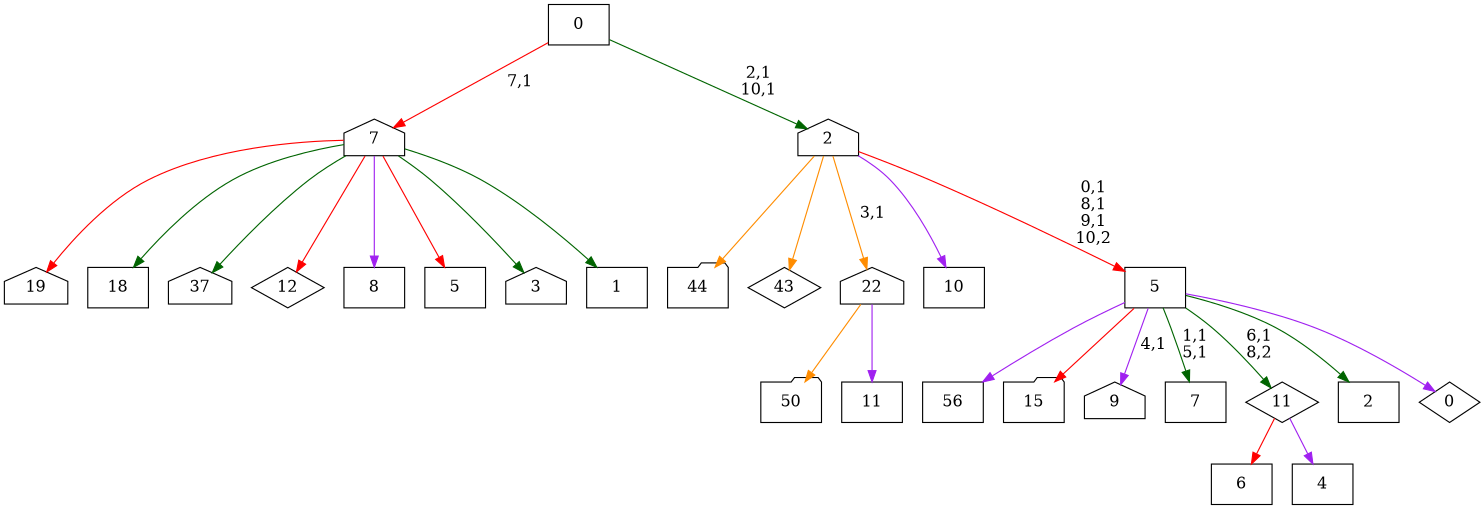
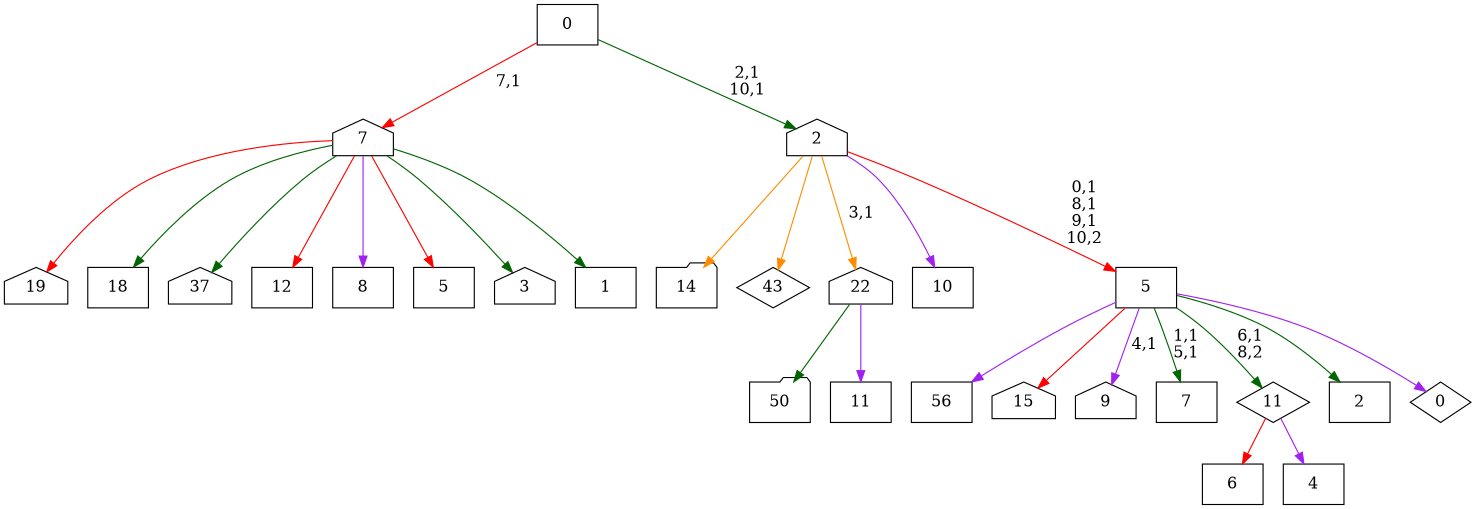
  digraph {
    node [shape=box]
    edge [color=darkgreen]
    n1 [label=50 shape=folder]
    n2 [label=19 shape=house]
    n3 [label=18]
    n4 [label=37 shape=house]
    n5 [label=56]
-   n6 [label=15 shape=folder]
-   n7 [label=44 shape=folder]
+   n6 [label=15 shape=house]
+   n7 [label=14 shape=folder]
    n8 [label=43 shape=diamond]
-   n9 [label=12 shape=diamond]
+   n9 [label=12]
    n10 [label=11]
    22 [shape=house]
    n12 [label=10]
    n13 [label=9 shape=house]
    n14 [label=8]
    n15 [label=7]
    n16 [label=6]
    n17 [label=5]
    n18 [label=4]
    11 [shape=diamond]
    n20 [label=3 shape=house]
    n21 [label=2]
    n22 [label=1]
    7 [shape=house]
    n24 [label=0 shape=diamond]
    5
    2 [shape=house]
    0
-   22 -> n1 [color=darkorange]
+   22 -> n1
    22 -> n10 [color=purple]
    11 -> n16 [color=red]
    11 -> n18 [color=purple]
    7 -> n2 [color=red]
    7 -> n3
    7 -> n4
    7 -> n9 [color=red]
    7 -> n14 [color=purple]
    7 -> n17 [color=red]
    7 -> n20
    7 -> n22
    5 -> n5 [color=purple]
    5 -> n6 [color=red]
    5 -> n13 [color=purple label="4,1"]
    5 -> n15 [label="1,1\n5,1"]
    5 -> 11 [label="6,1\n8,2"]
    5 -> n21
    5 -> n24 [color=purple]
    2 -> n7 [color=darkorange]
    2 -> n8 [color=darkorange]
    2 -> 22 [color=darkorange label="3,1"]
    2 -> n12 [color=purple]
    2 -> 5 [color=red label="0,1\n8,1\n9,1\n10,2"]
    0 -> 7 [color=red label="7,1"]
    0 -> 2 [label="2,1\n10,1"]
  }
